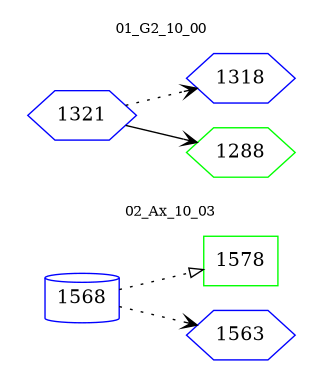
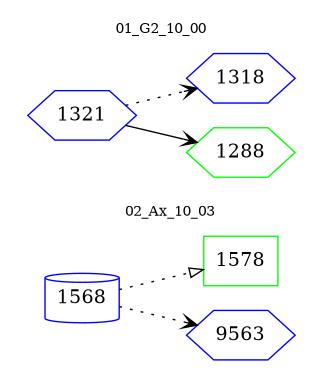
  digraph {
    rankdir=LR
    node [color=blue shape=hexagon]
    edge [arrowhead=vee color=black style=dotted]
    n1 [label=1568 shape=cylinder]
-   n2 [label=1563]
+   n2 [label=9563]
    n3 [color=green label=1578 shape=box]
    n4 [label=1321]
    n5 [color=green label=1288]
    n6 [label=1318]
    subgraph cluster_1 {
      color=white
      fontsize=10
      label="02_Ax_10_03"
      n1
      n2
      n3
    }
    subgraph cluster_2 {
      color=white
      fontsize=10
      label="01_G2_10_00"
      n4
      n5
      n6
    }
    n1 -> n2
    n1 -> n3 [arrowhead=onormal]
    n4 -> n5 [style=solid]
    n4 -> n6
  }
